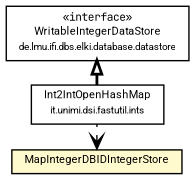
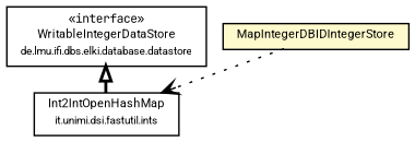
  digraph {
    fontname="JetBrains Mono"
    nodesep=0.15
    rankdir=TB
    ranksep=0.25
    node [fontcolor=black fontname="JetBrains Mono" fontsize=8 margin=0 shape=plaintext]
    edge [color=black fontname="JetBrains Mono" fontsize=7 labelfontname=Roboto labelfontsize=7]
    n1 [height=0 label=<<table title="de.lmu.ifi.dbs.elki.database.datastore.WritableIntegerDataStore" border="0" cellborder="1" cellspacing="0" cellpadding="2" href="../WritableIntegerDataStore.html" target="_parent"> 		<tr><td><table border="0" cellspacing="0" cellpadding="1"> 		<tr><td align="center" balign="center"> &#171;interface&#187; </td></tr> 		<tr><td align="center" balign="center"> <font face="Roboto">WritableIntegerDataStore</font> </td></tr> 		<tr><td align="center" balign="center"> <font face="Roboto" point-size="7.0">de.lmu.ifi.dbs.elki.database.datastore</font> </td></tr> 		</table></td></tr> 		</table>> width=0]
    n2 [height=0 label=<<table title="it.unimi.dsi.fastutil.ints.Int2IntOpenHashMap" border="0" cellborder="1" cellspacing="0" cellpadding="2" href="http://docs.oracle.com/javase/7/docs/api/it/unimi/dsi/fastutil/ints/Int2IntOpenHashMap.html" target="_parent"> 		<tr><td><table border="0" cellspacing="0" cellpadding="1"> 		<tr><td align="center" balign="center"> <font face="Roboto">Int2IntOpenHashMap</font> </td></tr> 		<tr><td align="center" balign="center"> <font face="Roboto" point-size="7.0">it.unimi.dsi.fastutil.ints</font> </td></tr> 		</table></td></tr> 		</table>> width=0]
    n3 [height=0 label=<<table title="de.lmu.ifi.dbs.elki.database.datastore.memory.MapIntegerDBIDIntegerStore" border="0" cellborder="1" cellspacing="0" cellpadding="2" bgcolor="lemonChiffon" href="MapIntegerDBIDIntegerStore.html" target="_parent"> 		<tr><td><table border="0" cellspacing="0" cellpadding="1"> 		<tr><td align="center" balign="center"> <font face="Roboto">MapIntegerDBIDIntegerStore</font> </td></tr> 		</table></td></tr> 		</table>> width=0]
    n1 -> n2 [arrowtail=empty dir=back style=bold weight=9]
-   n2 -> n3 [arrowhead=open style=dotted weight=1]
+   n3 -> n2 [arrowhead=open style=dotted weight=1]
  }
